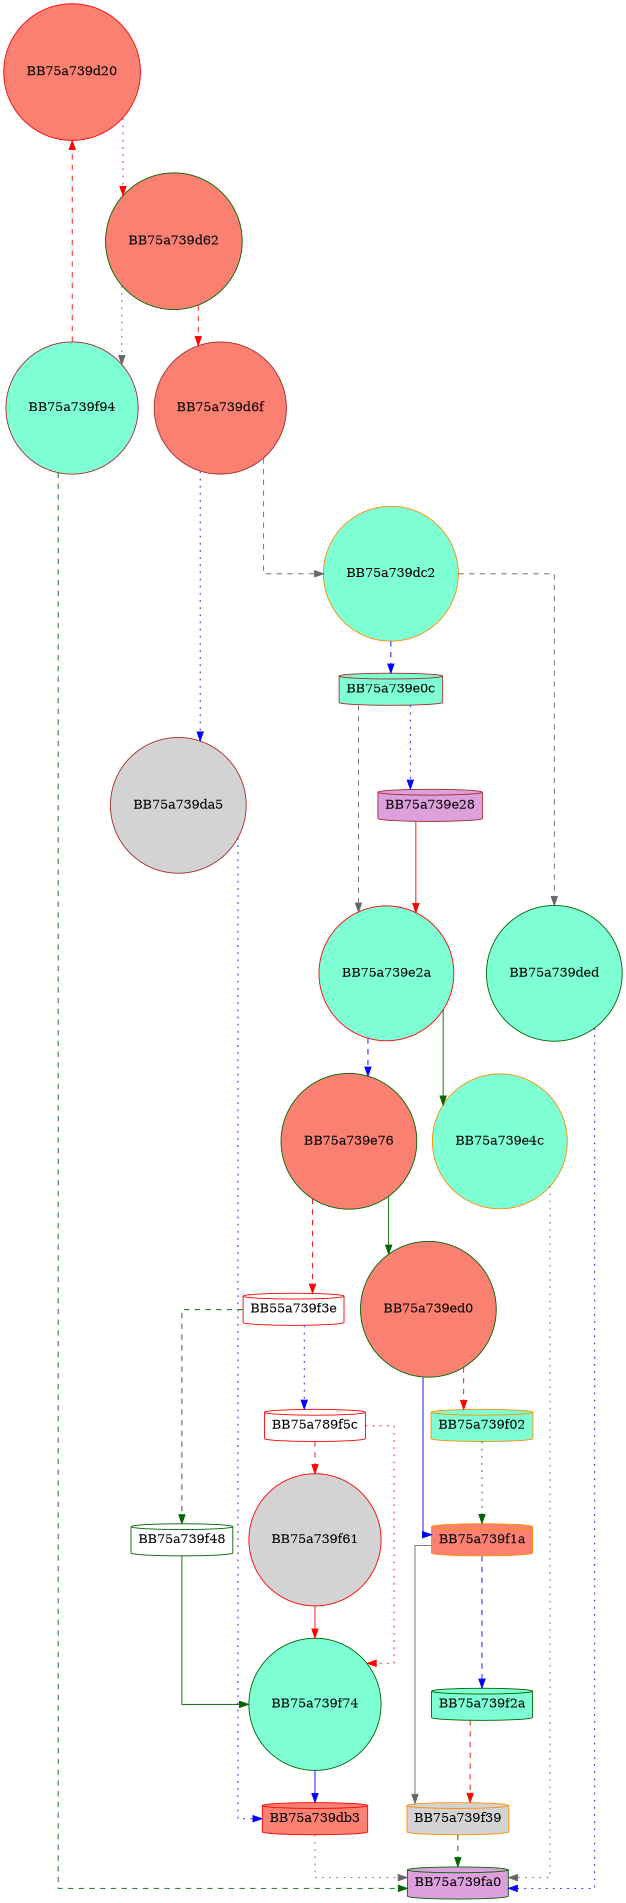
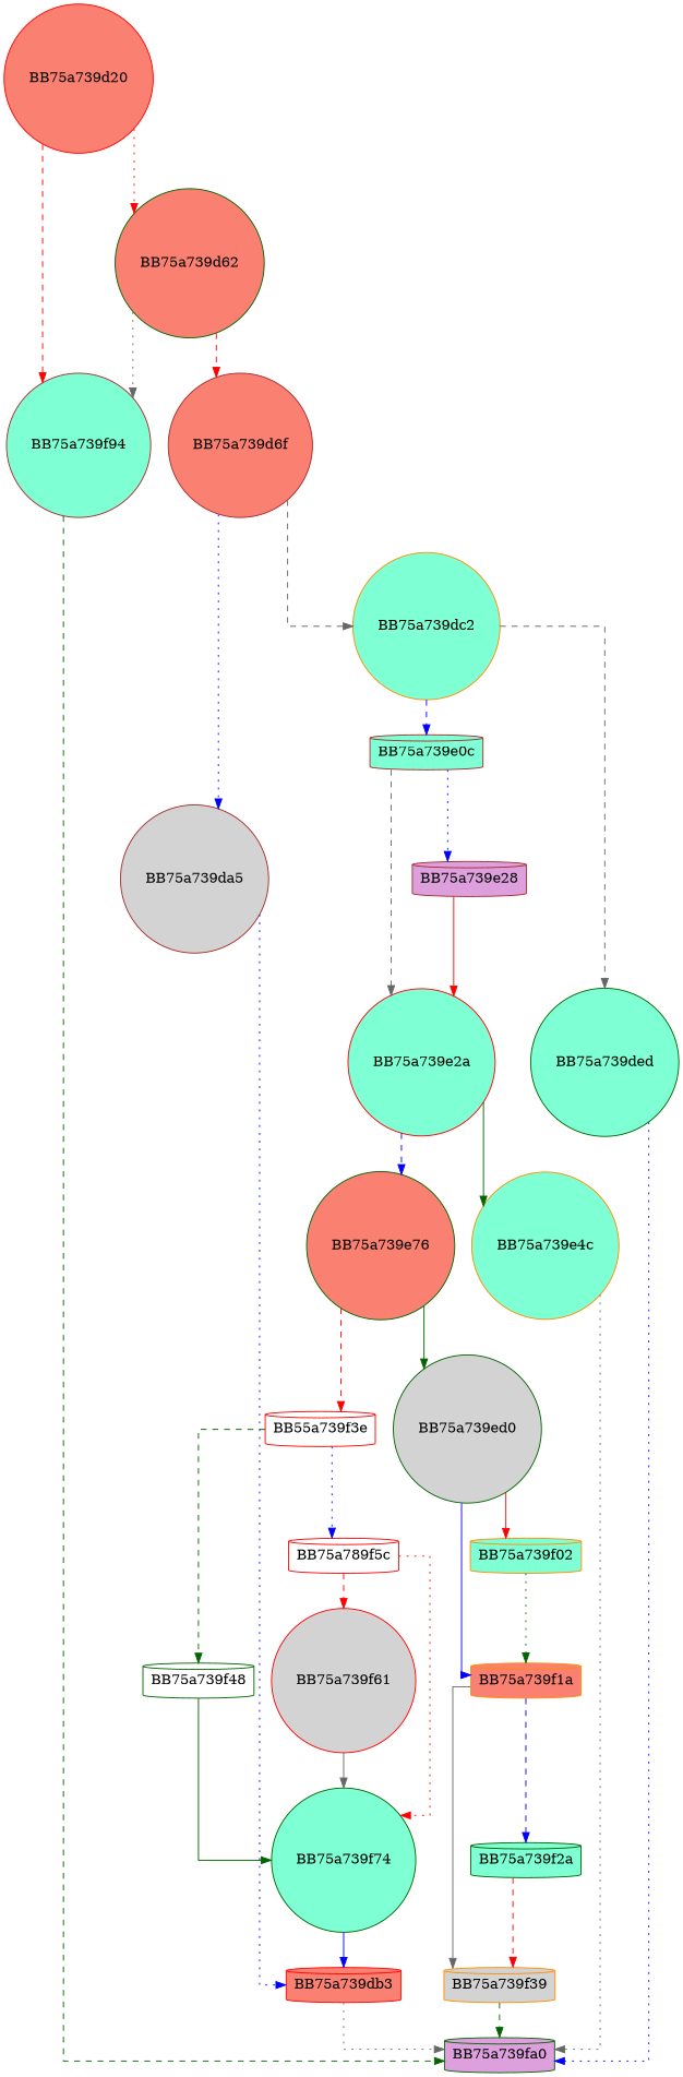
  digraph {
    splines=ortho
    node [color=darkgreen fillcolor=aquamarine shape=circle style=filled]
    edge [color=blue style=dashed]
    BB75a739d20 [color=red fillcolor=salmon]
    BB75a739f94 [color=brown]
    BB75a739d62 [fillcolor=salmon]
    BB75a739fa0 [fillcolor=plum shape=cylinder]
    BB75a739d6f [color=brown fillcolor=salmon]
    BB75a739dc2 [color=darkorange]
    BB75a739da5 [color=brown fillcolor=lightgrey]
    BB75a739e0c [color=brown shape=cylinder]
    BB75a739ded
    BB75a739db3 [color=red fillcolor=salmon shape=cylinder]
    BB75a739e2a [color=red]
    BB75a739e28 [color=brown fillcolor=plum shape=cylinder]
    BB75a739e76 [fillcolor=salmon]
    BB75a739e4c [color=darkorange]
    n15 [color=red fillcolor=white label=BB55a739f3e shape=cylinder]
-   BB75a739ed0 [fillcolor=salmon]
+   BB75a739ed0 [fillcolor=lightgrey]
    n17 [color=red fillcolor=white label=BB75a789f5c shape=cylinder]
    BB75a739f48 [fillcolor=white shape=cylinder]
    BB75a739f1a [color=darkorange fillcolor=salmon shape=cylinder]
    BB75a739f02 [color=darkorange shape=cylinder]
    BB75a739f74
    BB75a739f61 [color=red fillcolor=lightgrey]
    BB75a739f39 [color=darkorange fillcolor=lightgrey shape=cylinder]
    BB75a739f2a [shape=cylinder]
-   BB75a739f94 -> BB75a739d20 [color=red]
+   BB75a739d20 -> BB75a739f94 [color=red]
    BB75a739d20 -> BB75a739d62 [color=red style=dotted]
    BB75a739f94 -> BB75a739fa0 [color=darkgreen]
    BB75a739d62 -> BB75a739f94 [color=gray40 style=dotted]
    BB75a739d62 -> BB75a739d6f [color=red]
    BB75a739d6f -> BB75a739dc2 [color=gray40]
    BB75a739d6f -> BB75a739da5 [style=dotted]
    BB75a739dc2 -> BB75a739e0c
    BB75a739dc2 -> BB75a739ded [color=gray40]
    BB75a739da5 -> BB75a739db3 [style=dotted]
    BB75a739e0c -> BB75a739e2a [color=gray40]
    BB75a739e0c -> BB75a739e28 [style=dotted]
    BB75a739ded -> BB75a739fa0 [style=dotted]
    BB75a739db3 -> BB75a739fa0 [color=gray40 style=dotted]
    BB75a739e2a -> BB75a739e76
    BB75a739e2a -> BB75a739e4c [color=darkgreen style=solid]
    BB75a739e28 -> BB75a739e2a [color=red style=solid]
    BB75a739e76 -> n15 [color=red]
    BB75a739e76 -> BB75a739ed0 [color=darkgreen style=solid]
    BB75a739e4c -> BB75a739fa0 [color=gray40 style=dotted]
    n15 -> n17 [style=dotted]
    n15 -> BB75a739f48 [color=darkgreen]
    BB75a739ed0 -> BB75a739f1a [style=solid]
-   BB75a739ed0 -> BB75a739f02 [color=red]
+   BB75a739ed0 -> BB75a739f02 [color=red style=solid]
    n17 -> BB75a739f74 [color=red style=dotted]
    n17 -> BB75a739f61 [color=red]
    BB75a739f48 -> BB75a739f74 [color=darkgreen style=solid]
    BB75a739f1a -> BB75a739f39 [color=gray40 style=solid]
    BB75a739f1a -> BB75a739f2a
    BB75a739f02 -> BB75a739f1a [color=darkgreen style=dotted]
    BB75a739f74 -> BB75a739db3 [style=solid]
-   BB75a739f61 -> BB75a739f74 [color=red style=solid]
+   BB75a739f61 -> BB75a739f74 [color=gray40 style=solid]
    BB75a739f39 -> BB75a739fa0 [color=darkgreen]
    BB75a739f2a -> BB75a739f39 [color=red]
  }
